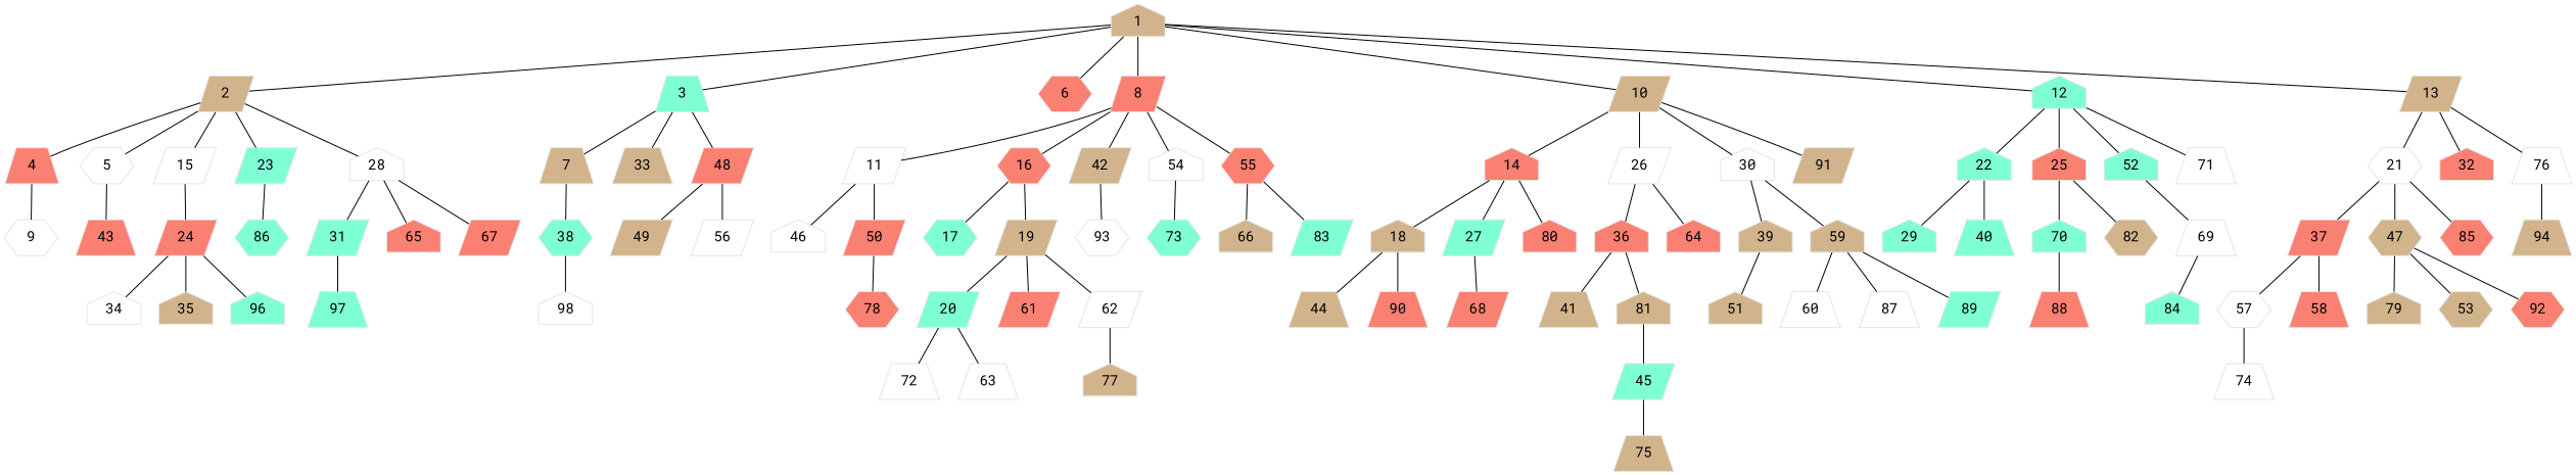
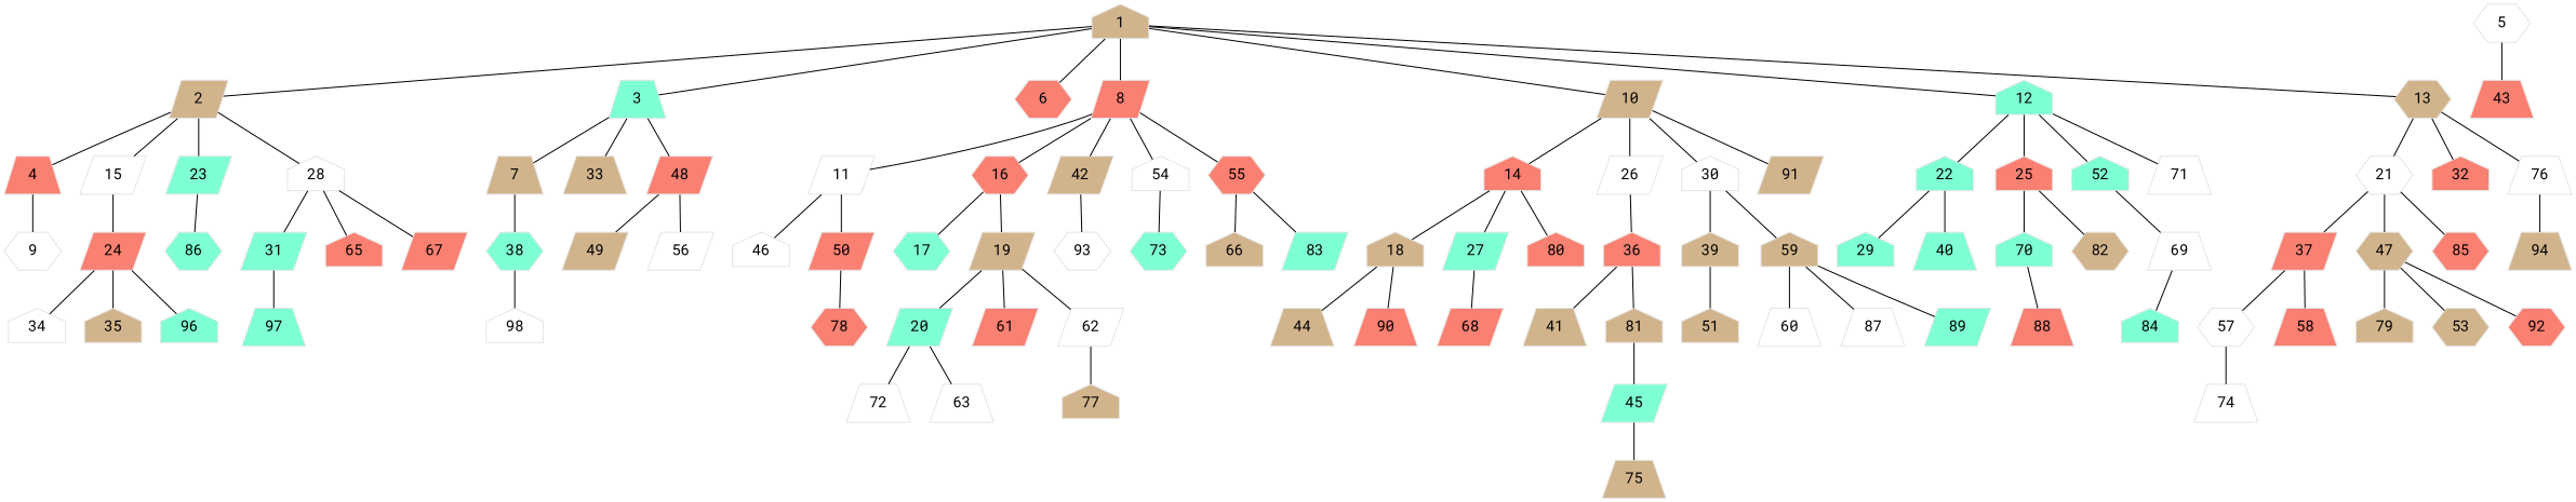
  graph {
    fontname="Roboto Mono"
    node [color=gray90 fillcolor=tan fontname="Roboto Mono" shape=house style=filled]
    edge [fontname="Roboto Mono"]
    2 [shape=parallelogram]
    1
    3 [fillcolor=aquamarine shape=trapezium]
    6 [fillcolor=salmon shape=hexagon]
    8 [fillcolor=salmon shape=parallelogram]
    10 [shape=parallelogram]
    12 [fillcolor=aquamarine]
-   13 [shape=parallelogram]
+   13 [shape=hexagon]
    4 [fillcolor=salmon shape=trapezium]
    5 [fillcolor=white shape=hexagon]
    15 [fillcolor=white shape=parallelogram]
    23 [fillcolor=aquamarine shape=parallelogram]
    28 [fillcolor=white]
    7 [shape=trapezium]
    33 [shape=trapezium]
    48 [fillcolor=salmon shape=parallelogram]
    11 [fillcolor=white shape=parallelogram]
    16 [fillcolor=salmon shape=hexagon]
    42 [shape=parallelogram]
    54 [fillcolor=white]
    55 [fillcolor=salmon shape=hexagon]
    14 [fillcolor=salmon]
    26 [fillcolor=white shape=parallelogram]
    30 [fillcolor=white]
    91 [shape=parallelogram]
    22 [fillcolor=aquamarine]
    25 [fillcolor=salmon]
    52 [fillcolor=aquamarine]
    71 [fillcolor=white shape=trapezium]
    21 [fillcolor=white shape=hexagon]
    32 [fillcolor=salmon]
    76 [fillcolor=white shape=trapezium]
    9 [fillcolor=white shape=hexagon]
    43 [fillcolor=salmon shape=trapezium]
    24 [fillcolor=salmon shape=parallelogram]
    86 [fillcolor=aquamarine shape=hexagon]
    31 [fillcolor=aquamarine shape=parallelogram]
    65 [fillcolor=salmon]
    67 [fillcolor=salmon shape=parallelogram]
    38 [fillcolor=aquamarine shape=hexagon]
    n41 [fillcolor=white label=98]
    49 [shape=parallelogram]
    56 [fillcolor=white shape=parallelogram]
    46 [fillcolor=white]
    50 [fillcolor=salmon shape=parallelogram]
    17 [fillcolor=aquamarine shape=hexagon]
    19 [shape=parallelogram]
    93 [fillcolor=white shape=hexagon]
    73 [fillcolor=aquamarine shape=hexagon]
    66
    83 [fillcolor=aquamarine shape=parallelogram]
    18
    27 [fillcolor=aquamarine shape=parallelogram]
    80 [fillcolor=salmon]
    36 [fillcolor=salmon]
-   64 [fillcolor=salmon]
    39
    59
    78 [fillcolor=salmon shape=hexagon]
    29 [fillcolor=aquamarine]
    40 [fillcolor=aquamarine shape=trapezium]
    70 [fillcolor=aquamarine]
    82 [shape=hexagon]
    69 [fillcolor=white shape=trapezium]
    37 [fillcolor=salmon shape=parallelogram]
    47 [shape=hexagon]
    85 [fillcolor=salmon shape=hexagon]
    94 [shape=trapezium]
    44 [shape=trapezium]
    90 [fillcolor=salmon shape=trapezium]
    68 [fillcolor=salmon shape=parallelogram]
    34 [fillcolor=white]
    35
    96 [fillcolor=aquamarine]
    20 [fillcolor=aquamarine shape=parallelogram]
    61 [fillcolor=salmon shape=parallelogram]
    62 [fillcolor=white shape=parallelogram]
    72 [fillcolor=white shape=trapezium]
    63 [fillcolor=white shape=trapezium]
    77
    57 [fillcolor=white shape=hexagon]
    58 [fillcolor=salmon shape=trapezium]
    79
    53 [shape=hexagon]
    92 [fillcolor=salmon shape=hexagon]
    88 [fillcolor=salmon shape=trapezium]
    41 [shape=trapezium]
    81
    97 [fillcolor=aquamarine shape=trapezium]
    51
    60 [fillcolor=white shape=trapezium]
    87 [fillcolor=white shape=trapezium]
    89 [fillcolor=aquamarine shape=parallelogram]
    45 [fillcolor=aquamarine shape=parallelogram]
    74 [fillcolor=white shape=trapezium]
    75 [shape=trapezium]
    84 [fillcolor=aquamarine]
    2 -- 4
-   2 -- 5
    2 -- 15
    2 -- 23
    2 -- 28
    1 -- 2
    1 -- 3
    1 -- 6
    1 -- 8
    1 -- 10
    1 -- 12
    1 -- 13
    3 -- 7
    3 -- 33
    3 -- 48
    8 -- 11
    8 -- 16
    8 -- 42
    8 -- 54
    8 -- 55
    10 -- 14
    10 -- 26
    10 -- 30
    10 -- 91
    12 -- 22
    12 -- 25
    12 -- 52
    12 -- 71
    13 -- 21
    13 -- 32
    13 -- 76
    4 -- 9
    5 -- 43
    15 -- 24
    23 -- 86
    28 -- 31
    28 -- 65
    28 -- 67
    7 -- 38
    48 -- 49
    48 -- 56
    11 -- 46
    11 -- 50
    16 -- 17
    16 -- 19
    42 -- 93
    54 -- 73
    55 -- 66
    55 -- 83
    14 -- 18
    14 -- 27
    14 -- 80
    26 -- 36
-   26 -- 64
    30 -- 39
    30 -- 59
    22 -- 29
    22 -- 40
    25 -- 70
    25 -- 82
    52 -- 69
    21 -- 37
    21 -- 47
    21 -- 85
    76 -- 94
    24 -- 34
    24 -- 35
    24 -- 96
    31 -- 97
    38 -- n41
    50 -- 78
    19 -- 20
    19 -- 61
    19 -- 62
    18 -- 44
    18 -- 90
    27 -- 68
    36 -- 41
    36 -- 81
    39 -- 51
    59 -- 60
    59 -- 87
    59 -- 89
    70 -- 88
    69 -- 84
    37 -- 57
    37 -- 58
    47 -- 79
    47 -- 53
    47 -- 92
    20 -- 72
    20 -- 63
    62 -- 77
    57 -- 74
    81 -- 45
    45 -- 75
  }
